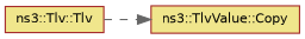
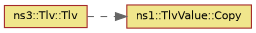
  digraph {
    rankdir=LR
    node [color=brown fillcolor=khaki fontname=Helvetica fontsize=10 shape=record style=filled]
    n1 [fontcolor=black height=0.2 label="ns3::Tlv::Tlv" width=0.4]
-   n2 [height=0.2 label="ns3::TlvValue::Copy" width=0.4]
+   n2 [height=0.2 label="ns1::TlvValue::Copy" width=0.4]
    n1 -> n2 [color=gray40 fontname=Helvetica fontsize=10 labelfontname=Helvetica labelfontsize=10 style=dashed]
  }
